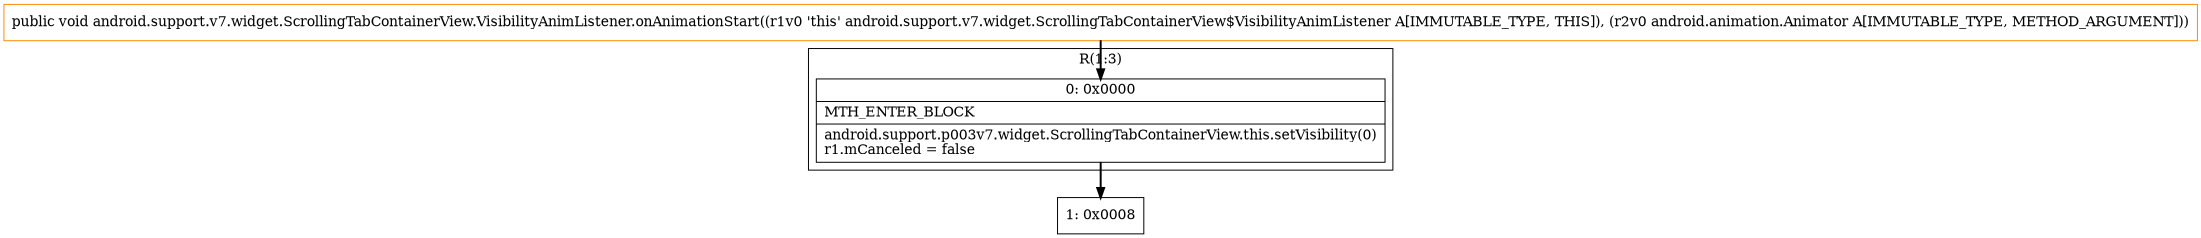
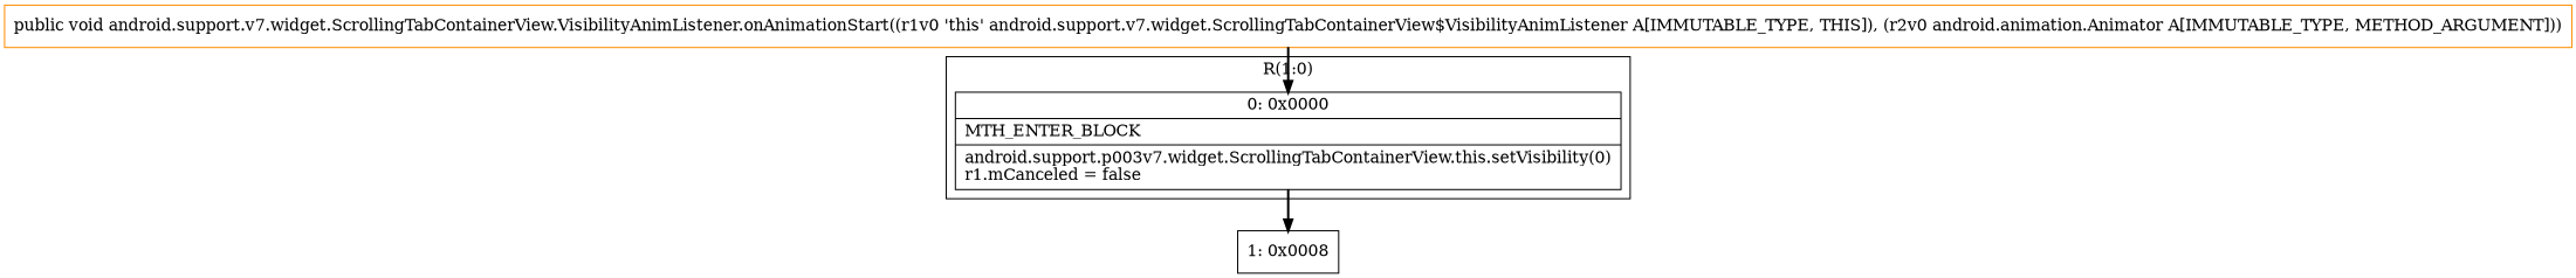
  digraph {
    node [color=black shape=record]
    edge [style=bold]
    n1 [label="{0\:\ 0x0000|MTH_ENTER_BLOCK\l|android.support.p003v7.widget.ScrollingTabContainerView.this.setVisibility(0)\lr1.mCanceled = false\l}"]
    n2 [label="{1\:\ 0x0008}"]
    n3 [label="{public void android.support.v7.widget.ScrollingTabContainerView.VisibilityAnimListener.onAnimationStart((r1v0 'this' android.support.v7.widget.ScrollingTabContainerView$VisibilityAnimListener A[IMMUTABLE_TYPE, THIS]), (r2v0 android.animation.Animator A[IMMUTABLE_TYPE, METHOD_ARGUMENT])) }" color=darkorange]
    subgraph cluster_1 {
-     label="R(1:3)"
+     label="R(1:0)"
      n1
    }
    n1 -> n2
    n3 -> n1
  }
